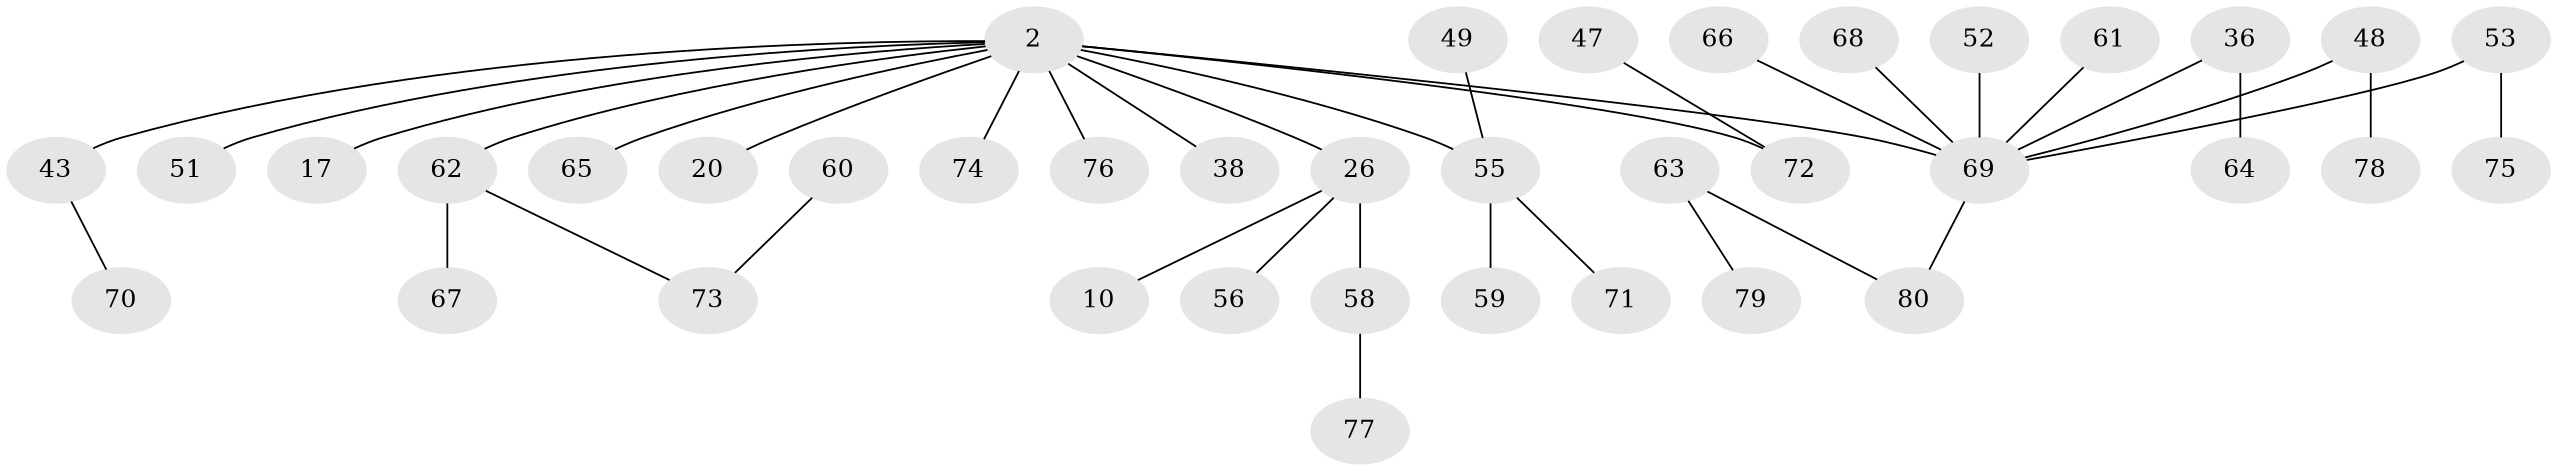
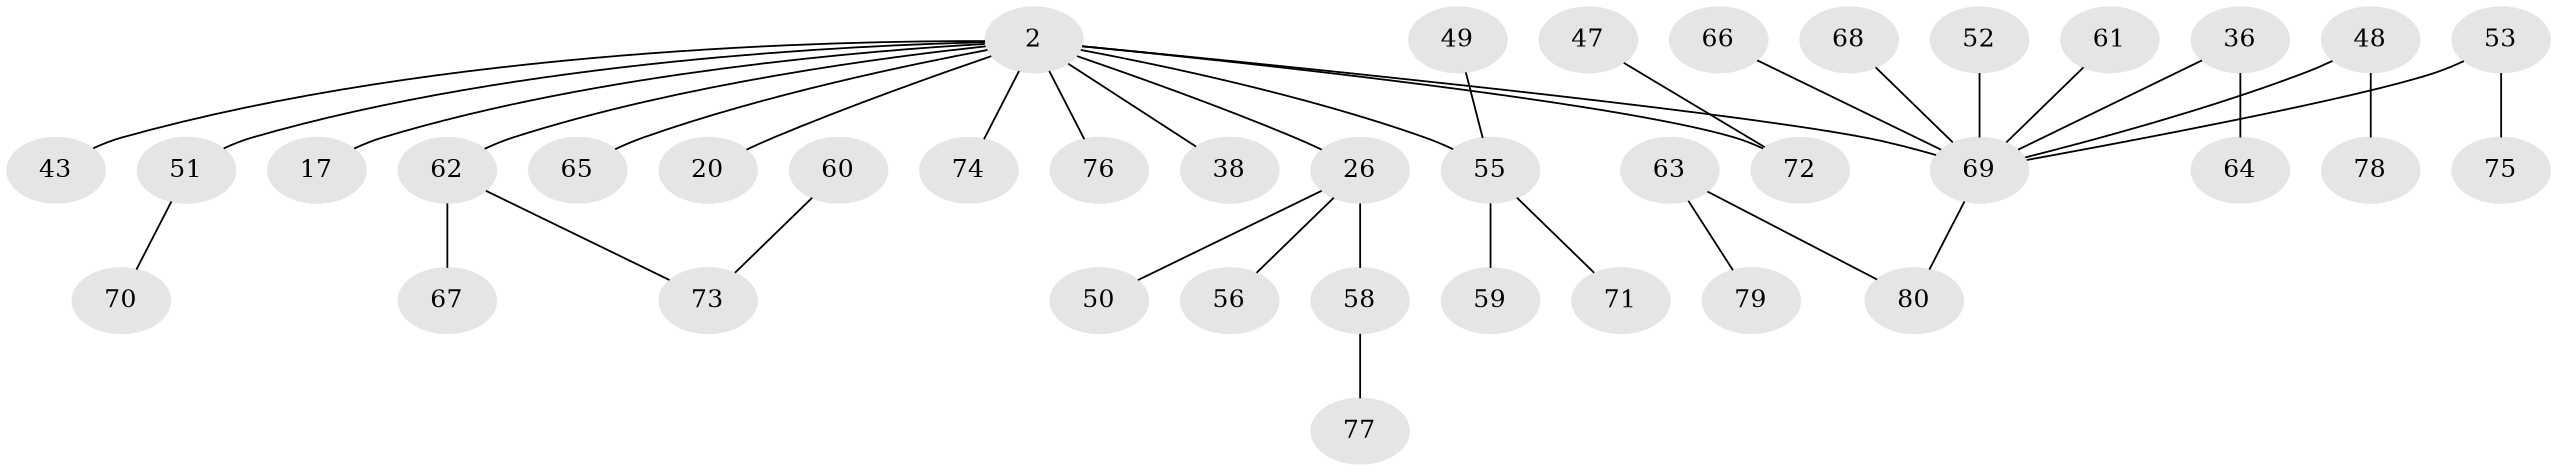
  graph {
    node [color=gray90 style=filled]
    2
    17
    20
    26 [super="+19"]
    38
    43 [super="+37"]
    51
    55 [super="+16+29+46"]
    62 [super="+23+27"]
    65 [super="+28+31"]
    69 [super="+4+9+13+6+10+11+15+54+25+57+24+39+41"]
    72 [super="+45"]
    74
    76 [super="+32"]
-   50 [label=10]
+   50
    56 [super="+33"]
    58
    70
    59
    71
    73 [super="+35"]
    67
    80
    77
    36
    64
    47
    48 [super="+44"]
    78
    49
    52
    53
    75
    60
    61
    63
    79
    66
    68
    2 -- 17
    2 -- 20
    2 -- 26 [weight=2]
    2 -- 38
    2 -- 43
    2 -- 51
    2 -- 55
    2 -- 62
    2 -- 65
    2 -- 69
    2 -- 72
    2 -- 74
    2 -- 76
    26 -- 50
    26 -- 56
    26 -- 58
-   43 -- 70
+   51 -- 70
    55 -- 59
    55 -- 71
    62 -- 73
    62 -- 67
    69 -- 80
    58 -- 77
    36 -- 69
    36 -- 64
    47 -- 72
    48 -- 69
    48 -- 78
    49 -- 55
    52 -- 69
    53 -- 69
    53 -- 75
    60 -- 73
    61 -- 69
    63 -- 80
    63 -- 79
    66 -- 69
    68 -- 69
  }
